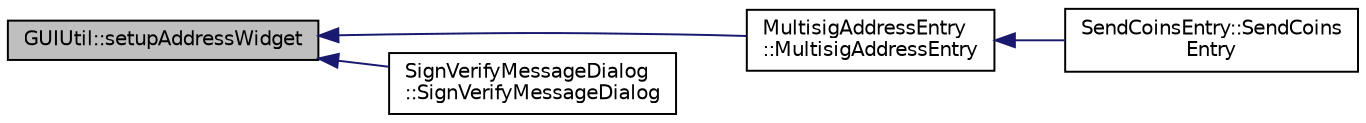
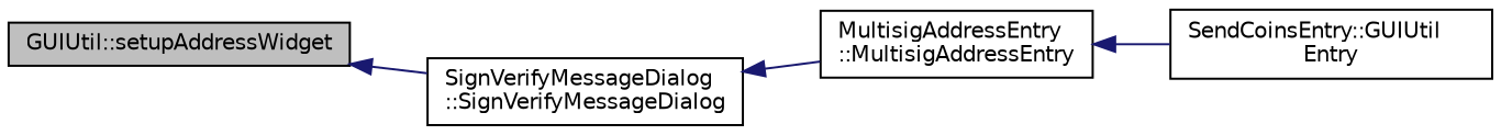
  digraph {
    rankdir=LR
    node [color=black fillcolor=white fontname=Helvetica fontsize=10 shape=record style=filled]
    edge [color=midnightblue dir=back fontname=Helvetica fontsize=10 labelfontname=Helvetica labelfontsize=10 style=solid]
    n1 [fillcolor=grey75 fontcolor=black height=0.2 label="GUIUtil::setupAddressWidget" width=0.4]
    n2 [height=0.2 label="MultisigAddressEntry\l::MultisigAddressEntry" width=0.4]
    n3 [height=0.2 label="SignVerifyMessageDialog\l::SignVerifyMessageDialog" width=0.4]
-   n4 [height=0.2 label="SendCoinsEntry::SendCoins\lEntry" width=0.4]
-   n1 -> n2
+   n4 [height=0.2 label="SendCoinsEntry::GUIUtil\lEntry" width=0.4]
+   n3 -> n2
    n1 -> n3
    n2 -> n4
  }
